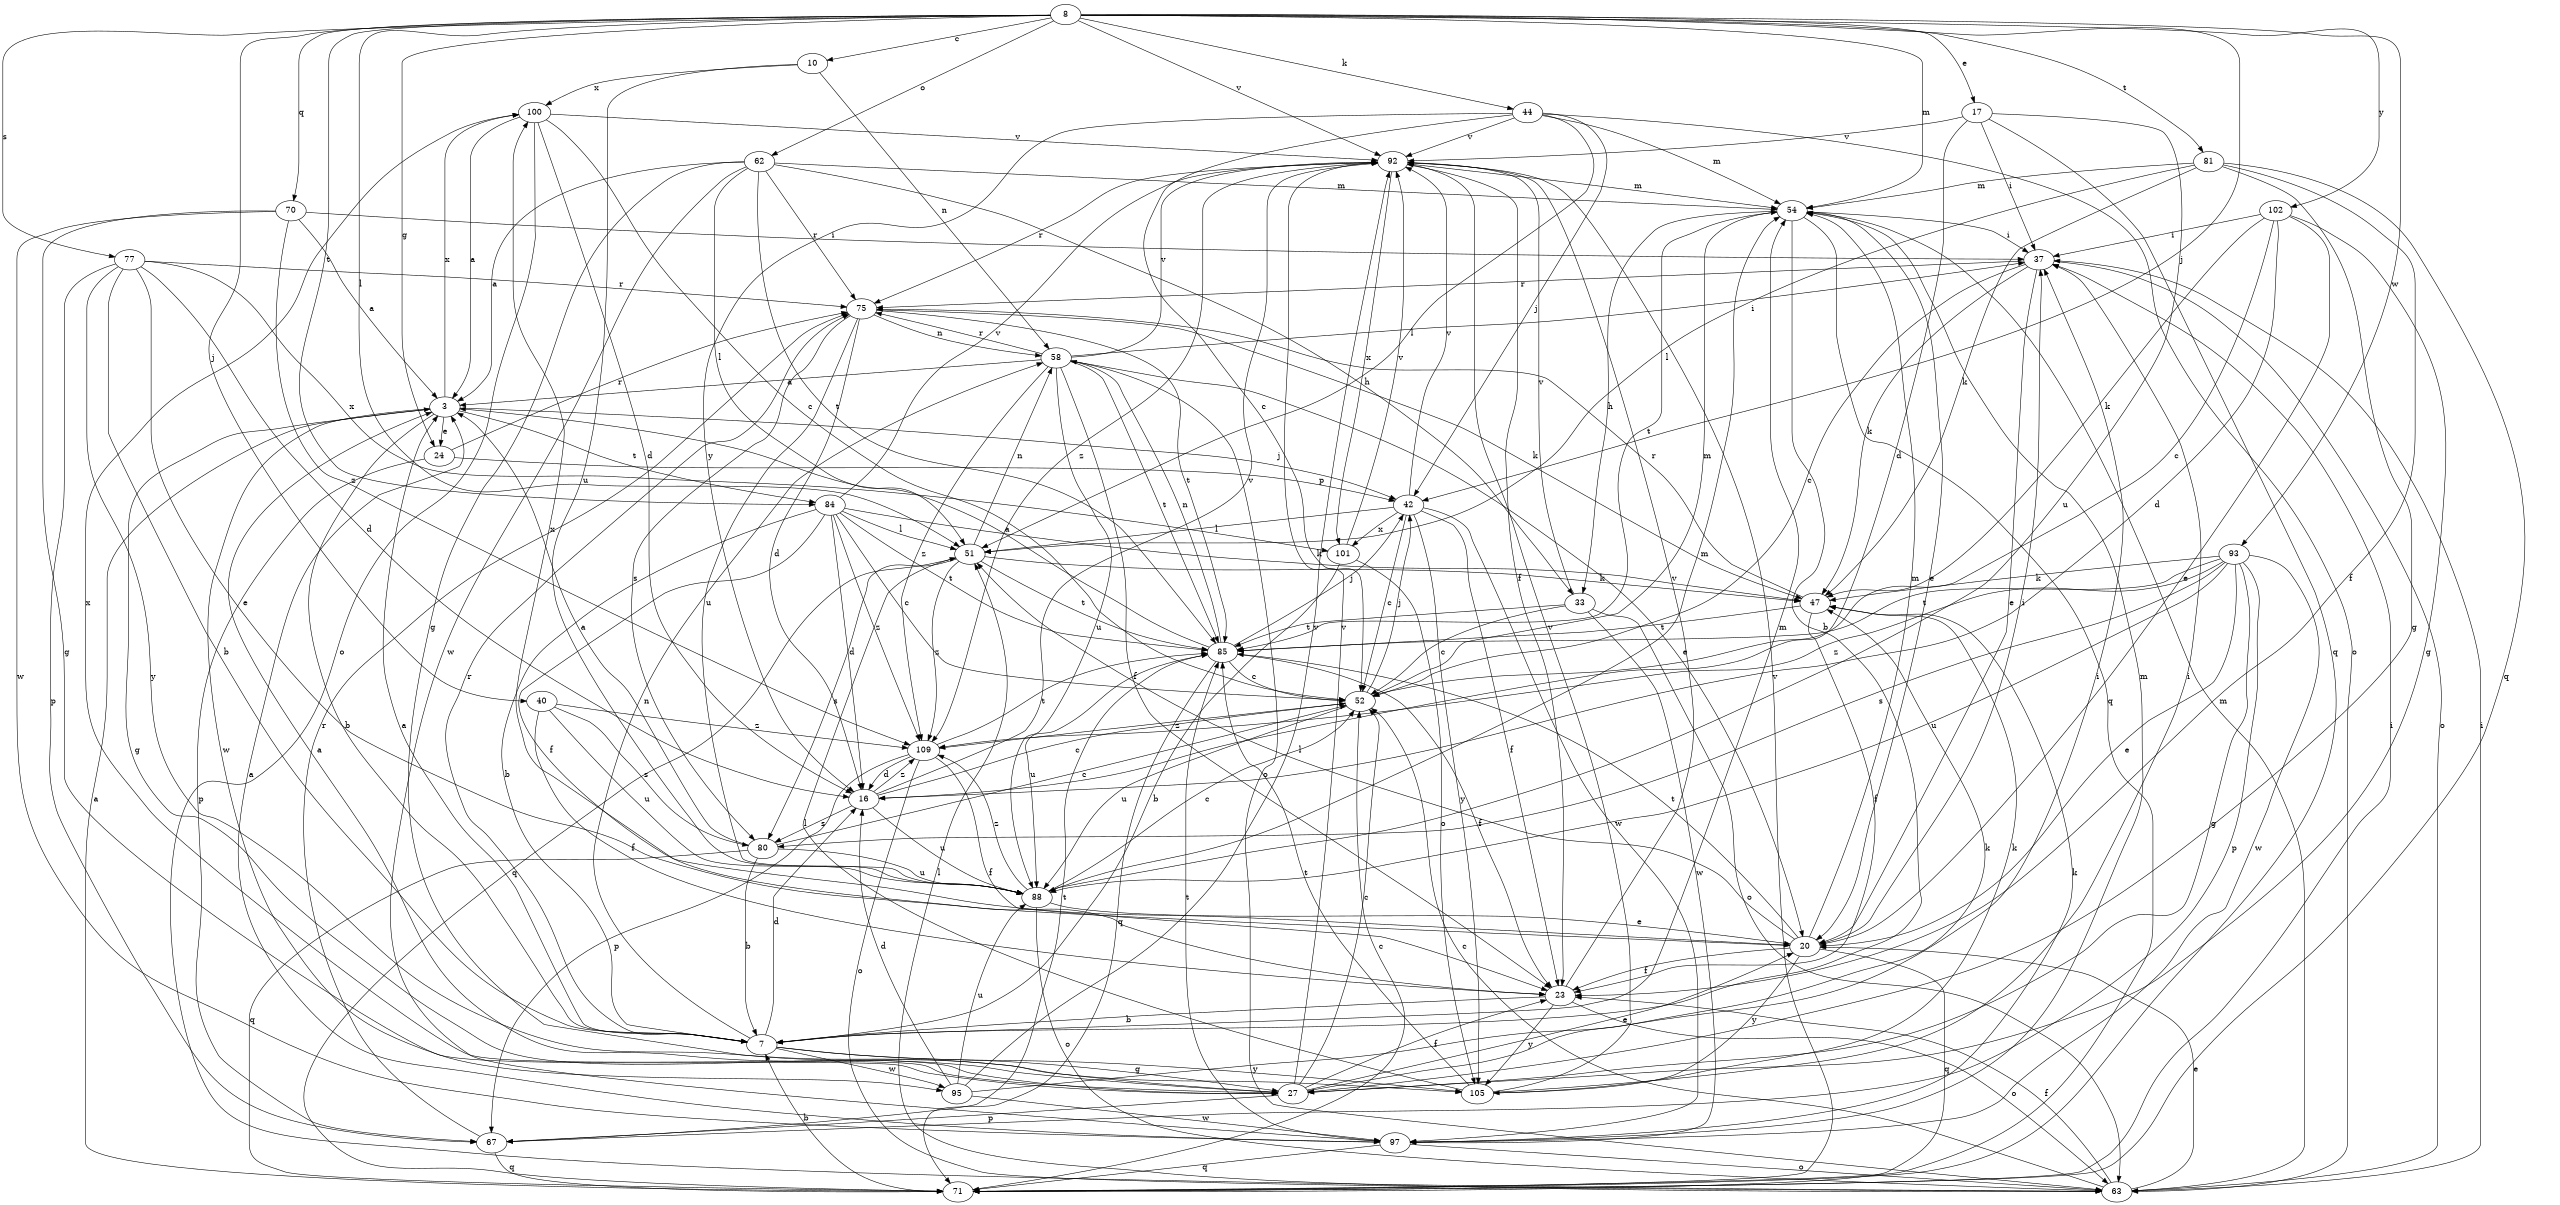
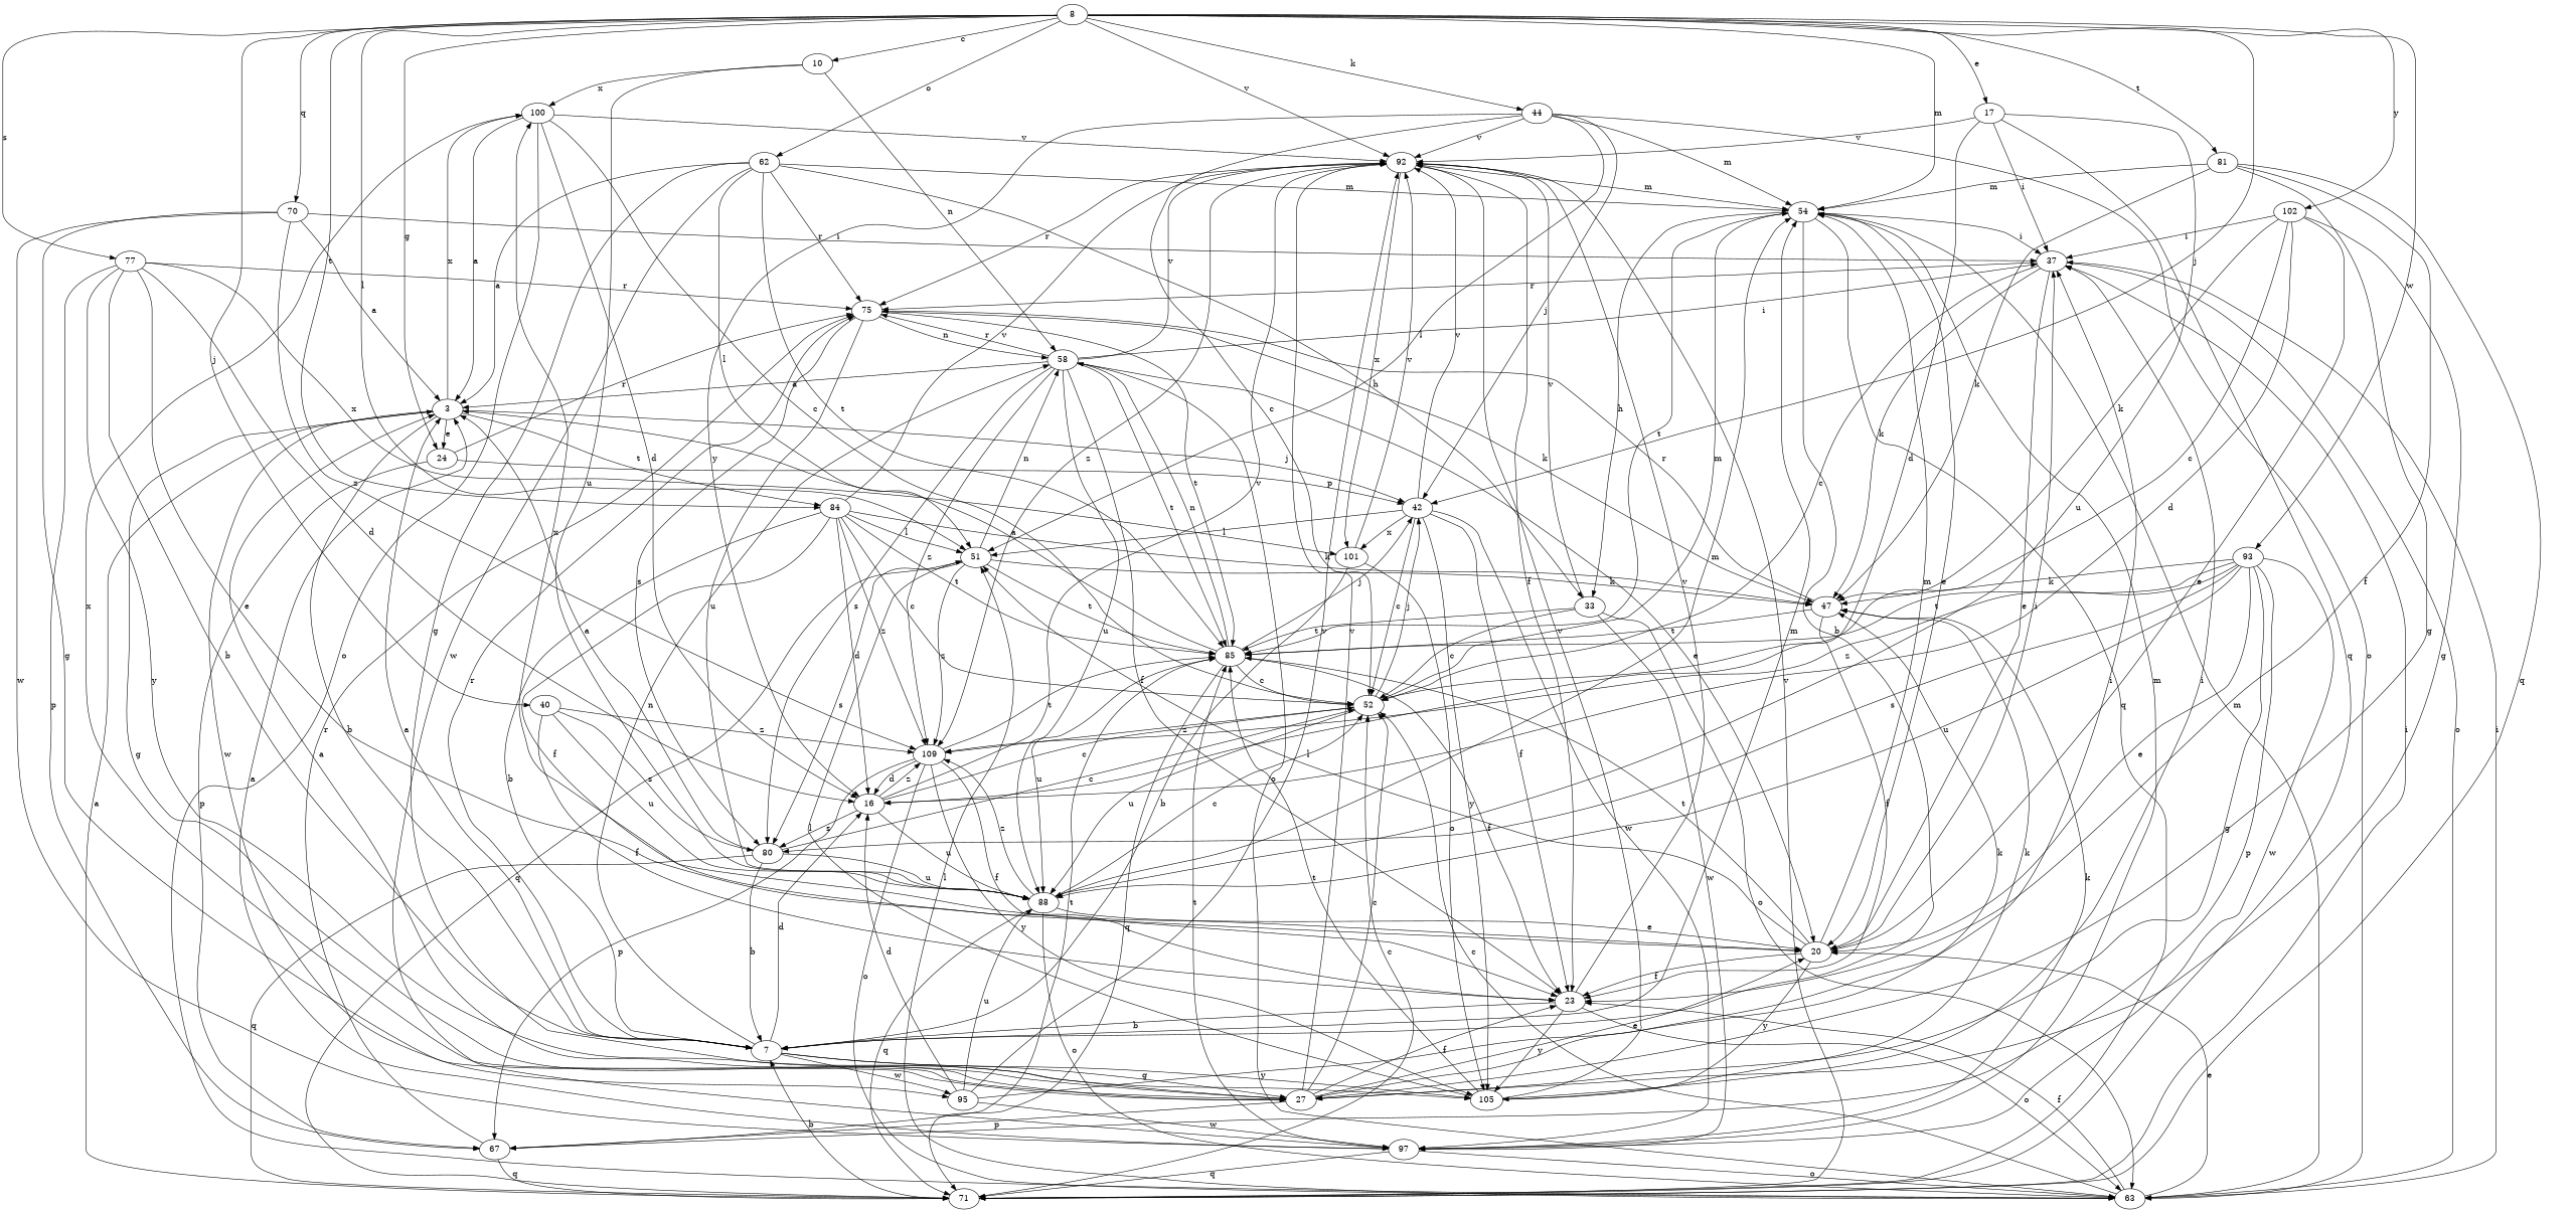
  strict digraph {
    n1 [label=8]
    10
    17
    24
    40
    42
    44
    51
    54
    62
    70
    77
    81
    84
    92
    93
    102
    100
    58
    88
    16
    37
    71
    75
    67
    109
    80
    23
    105
    n30 [label=52]
    97
    101
    63
    85
    47
    7
    20
    33
    3
    27
    95
    n1 -> 10 [label=c]
    n1 -> 17 [label=e]
    n1 -> 24 [label=g]
    n1 -> 40 [label=j]
    n1 -> 42 [label=j]
    n1 -> 44 [label=k]
    n1 -> 51 [label=l]
    n1 -> 54 [label=m]
    n1 -> 62 [label=o]
    n1 -> 70 [label=q]
    n1 -> 77 [label=s]
    n1 -> 81 [label=t]
    n1 -> 84 [label=t]
    n1 -> 92 [label=v]
    n1 -> 93 [label=w]
    n1 -> 102 [label=y]
    10 -> 100 [label=x]
    10 -> 58 [label=n]
    10 -> 88 [label=u]
    17 -> 92 [label=v]
    17 -> 88 [label=u]
    17 -> 16 [label=d]
    17 -> 37 [label=i]
    17 -> 71 [label=q]
    24 -> 42 [label=p]
    24 -> 75 [label=r]
    24 -> 67 [label=p]
    40 -> 88 [label=u]
    40 -> 109 [label=z]
    40 -> 80 [label=s]
    40 -> 23 [label=f]
    42 -> 51 [label=l]
    42 -> 92 [label=v]
    42 -> 23 [label=f]
    42 -> 105 [label=y]
    42 -> n30 [label=c]
    42 -> 97 [label=w]
    42 -> 101 [label=x]
    44 -> 42 [label=j]
    44 -> 51 [label=l]
    44 -> 54 [label=m]
    44 -> 92 [label=v]
    44 -> 16 [label=y]
    44 -> n30 [label=c]
    44 -> 63 [label=o]
    51 -> 58 [label=n]
    51 -> 71 [label=q]
    51 -> 109 [label=z]
    51 -> 80 [label=s]
    51 -> 85 [label=t]
    51 -> 47 [label=k]
    54 -> 37 [label=i]
    54 -> 71 [label=q]
    54 -> 85 [label=t]
    54 -> 7 [label=b]
    54 -> 20 [label=e]
    54 -> 33 [label=h]
    62 -> 51 [label=l]
    62 -> 54 [label=m]
    62 -> 75 [label=r]
    62 -> 97 [label=w]
    62 -> 85 [label=t]
    62 -> 33 [label=h]
    62 -> 3 [label=a]
    62 -> 27 [label=g]
    70 -> 37 [label=i]
    70 -> 109 [label=z]
    70 -> 97 [label=w]
    70 -> 3 [label=a]
    70 -> 27 [label=g]
    77 -> 16 [label=d]
    77 -> 75 [label=r]
    77 -> 67 [label=p]
    77 -> 105 [label=y]
    77 -> 101 [label=x]
    77 -> 7 [label=b]
    77 -> 20 [label=e]
-   81 -> 51 [label=l]
    81 -> 54 [label=m]
    81 -> 71 [label=q]
    81 -> 23 [label=f]
    81 -> 47 [label=k]
    81 -> 27 [label=g]
    84 -> 51 [label=l]
    84 -> 92 [label=v]
    84 -> 16 [label=d]
    84 -> 109 [label=z]
    84 -> 23 [label=f]
    84 -> n30 [label=c]
    84 -> 85 [label=t]
    84 -> 47 [label=k]
    84 -> 7 [label=b]
    92 -> 54 [label=m]
    92 -> 75 [label=r]
    92 -> 109 [label=z]
    92 -> 23 [label=f]
    92 -> 101 [label=x]
    93 -> 88 [label=u]
    93 -> 67 [label=p]
    93 -> 109 [label=z]
    93 -> 80 [label=s]
    93 -> 97 [label=w]
    93 -> 85 [label=t]
    93 -> 47 [label=k]
    93 -> 20 [label=e]
    93 -> 27 [label=g]
    102 -> 16 [label=d]
    102 -> 37 [label=i]
    102 -> n30 [label=c]
    102 -> 47 [label=k]
    102 -> 20 [label=e]
    102 -> 27 [label=g]
    100 -> 92 [label=v]
    100 -> 16 [label=d]
    100 -> n30 [label=c]
    100 -> 63 [label=o]
    100 -> 3 [label=a]
    58 -> 92 [label=v]
    58 -> 88 [label=u]
    58 -> 37 [label=i]
    58 -> 75 [label=r]
    58 -> 109 [label=z]
+   58 -> 80 [label=s]
    58 -> 23 [label=f]
    58 -> 63 [label=o]
    58 -> 85 [label=t]
    58 -> 20 [label=e]
    58 -> 3 [label=a]
    88 -> 54 [label=m]
-   20 -> 71 [label=q]
+   88 -> 71 [label=q]
    88 -> 109 [label=z]
    88 -> n30 [label=c]
    88 -> 63 [label=o]
    88 -> 20 [label=e]
    16 -> 92 [label=v]
    16 -> 88 [label=u]
    16 -> 109 [label=z]
    16 -> 80 [label=s]
    16 -> n30 [label=c]
    37 -> 75 [label=r]
    37 -> n30 [label=c]
    37 -> 63 [label=o]
    37 -> 47 [label=k]
    37 -> 20 [label=e]
    71 -> 92 [label=v]
    71 -> 37 [label=i]
    71 -> n30 [label=c]
    71 -> 7 [label=b]
    71 -> 3 [label=a]
    75 -> 58 [label=n]
    75 -> 88 [label=u]
-   75 -> 16 [label=d]
    75 -> 80 [label=s]
    75 -> 85 [label=t]
    75 -> 47 [label=k]
    67 -> 71 [label=q]
    67 -> 75 [label=r]
    67 -> 85 [label=t]
    109 -> 16 [label=d]
    109 -> 67 [label=p]
    109 -> 23 [label=f]
+   109 -> 105 [label=y]
    109 -> 63 [label=o]
    109 -> 85 [label=t]
    80 -> 88 [label=u]
    80 -> 71 [label=q]
    80 -> n30 [label=c]
    80 -> 7 [label=b]
    80 -> 3 [label=a]
    23 -> 92 [label=v]
    23 -> 105 [label=y]
    23 -> 63 [label=o]
    23 -> 7 [label=b]
    105 -> 51 [label=l]
    105 -> 92 [label=v]
    105 -> 37 [label=i]
    105 -> 85 [label=t]
    105 -> 47 [label=k]
    n30 -> 42 [label=j]
    n30 -> 54 [label=m]
    n30 -> 88 [label=u]
    n30 -> 109 [label=z]
    97 -> 54 [label=m]
    97 -> 71 [label=q]
    97 -> 63 [label=o]
    97 -> 85 [label=t]
    97 -> 47 [label=k]
    97 -> 3 [label=a]
    101 -> 92 [label=v]
    101 -> 105 [label=o]
    101 -> 7 [label=b]
    63 -> 51 [label=l]
    63 -> 54 [label=m]
    63 -> 37 [label=i]
    63 -> 23 [label=f]
    63 -> n30 [label=c]
    63 -> 20 [label=e]
    85 -> 42 [label=j]
    85 -> 58 [label=n]
    85 -> 88 [label=u]
    85 -> 71 [label=q]
    85 -> 23 [label=f]
    85 -> n30 [label=c]
    85 -> 3 [label=a]
    47 -> 75 [label=r]
    47 -> 23 [label=f]
    47 -> 85 [label=t]
    7 -> 54 [label=m]
    7 -> 58 [label=n]
    7 -> 16 [label=d]
    7 -> 75 [label=r]
    7 -> 105 [label=y]
    7 -> 3 [label=a]
    7 -> 27 [label=g]
    7 -> 95 [label=w]
    20 -> 51 [label=l]
    20 -> 54 [label=m]
    20 -> 100 [label=x]
    20 -> 37 [label=i]
    20 -> 23 [label=f]
    20 -> 105 [label=y]
    20 -> 85 [label=t]
    33 -> 92 [label=v]
    33 -> n30 [label=c]
    33 -> 97 [label=w]
    33 -> 63 [label=o]
    33 -> 85 [label=t]
    3 -> 24 [label=e]
    3 -> 42 [label=j]
    3 -> 84 [label=t]
    3 -> 100 [label=x]
    3 -> 7 [label=b]
    3 -> 27 [label=g]
    3 -> 95 [label=w]
    27 -> 92 [label=v]
    27 -> 100 [label=x]
    27 -> 67 [label=p]
    27 -> 23 [label=f]
    27 -> n30 [label=c]
    27 -> 47 [label=k]
    27 -> 20 [label=e]
    27 -> 3 [label=a]
    95 -> 92 [label=v]
    95 -> 88 [label=u]
    95 -> 16 [label=d]
    95 -> 37 [label=i]
    95 -> 97 [label=w]
  }
